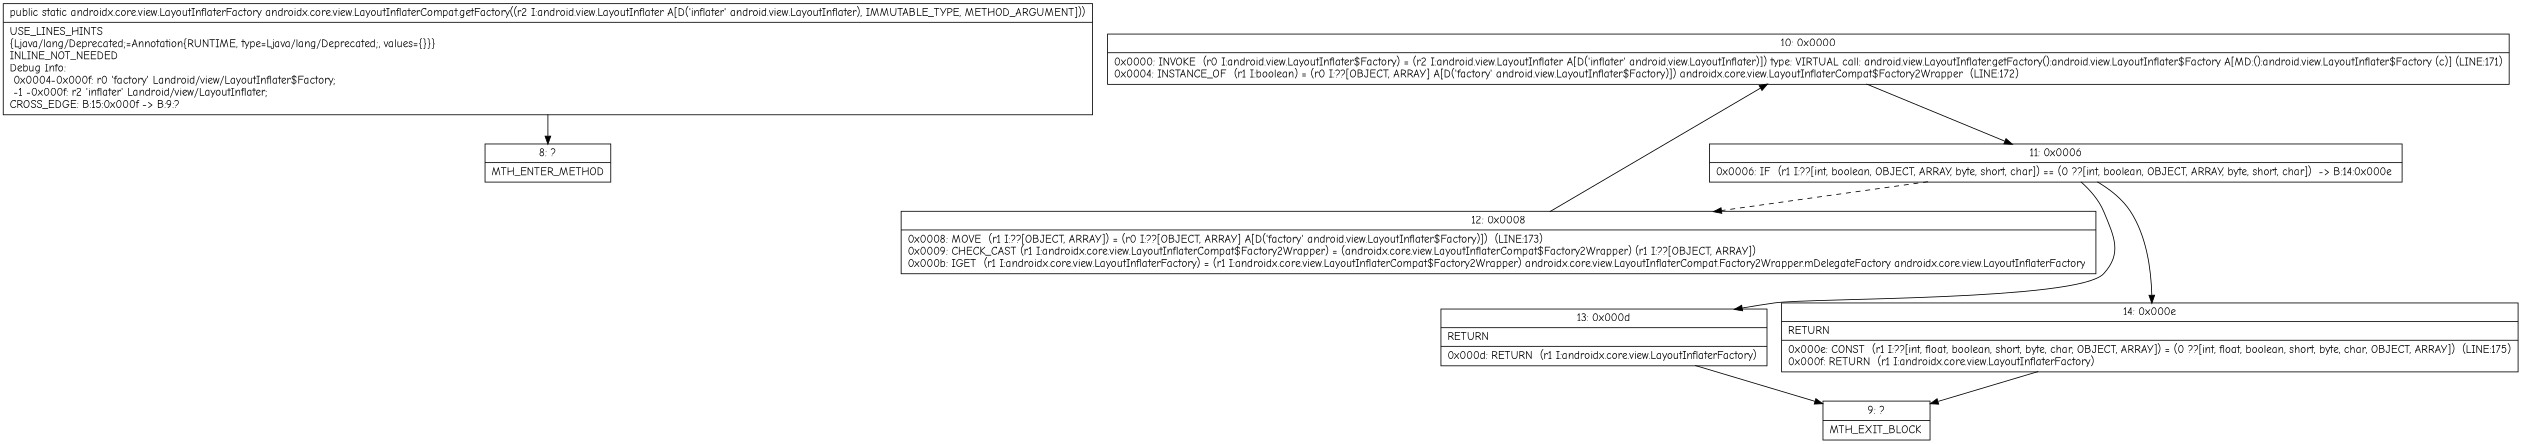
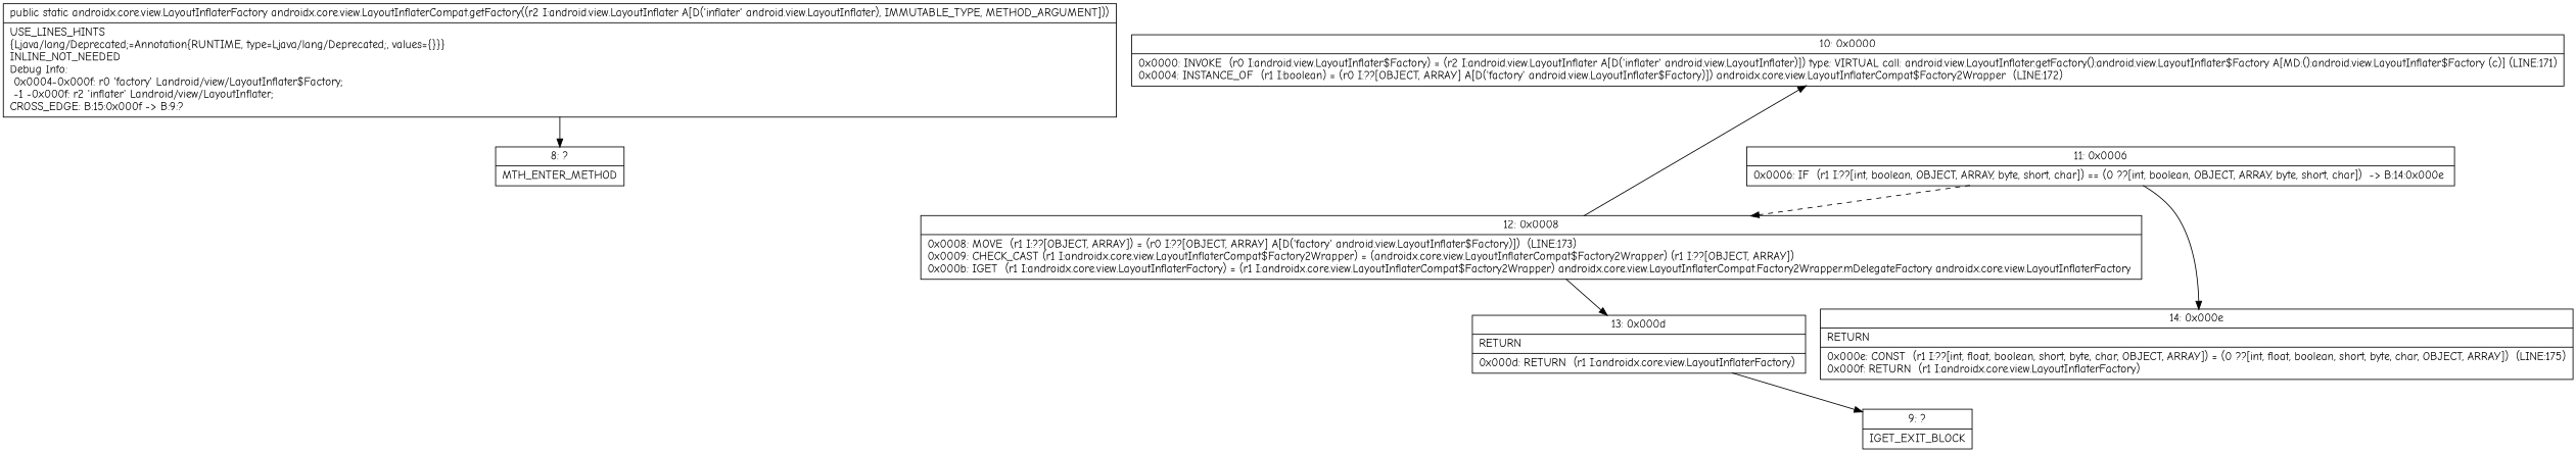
  digraph {
    fontname="Comic Neue"
    node [fontname="Comic Neue" shape=record]
    edge [fontname="Comic Neue"]
    n1 [label="{8\:\ ?|MTH_ENTER_METHOD\l}"]
    n2 [label="{10\:\ 0x0000|0x0000: INVOKE  (r0 I:android.view.LayoutInflater$Factory) = (r2 I:android.view.LayoutInflater A[D('inflater' android.view.LayoutInflater)]) type: VIRTUAL call: android.view.LayoutInflater.getFactory():android.view.LayoutInflater$Factory A[MD:():android.view.LayoutInflater$Factory (c)] (LINE:171)\l0x0004: INSTANCE_OF  (r1 I:boolean) = (r0 I:??[OBJECT, ARRAY] A[D('factory' android.view.LayoutInflater$Factory)]) androidx.core.view.LayoutInflaterCompat$Factory2Wrapper  (LINE:172)\l}"]
    n3 [label="{11\:\ 0x0006|0x0006: IF  (r1 I:??[int, boolean, OBJECT, ARRAY, byte, short, char]) == (0 ??[int, boolean, OBJECT, ARRAY, byte, short, char])  \-\> B:14:0x000e \l}"]
    n4 [label="{12\:\ 0x0008|0x0008: MOVE  (r1 I:??[OBJECT, ARRAY]) = (r0 I:??[OBJECT, ARRAY] A[D('factory' android.view.LayoutInflater$Factory)])  (LINE:173)\l0x0009: CHECK_CAST (r1 I:androidx.core.view.LayoutInflaterCompat$Factory2Wrapper) = (androidx.core.view.LayoutInflaterCompat$Factory2Wrapper) (r1 I:??[OBJECT, ARRAY]) \l0x000b: IGET  (r1 I:androidx.core.view.LayoutInflaterFactory) = (r1 I:androidx.core.view.LayoutInflaterCompat$Factory2Wrapper) androidx.core.view.LayoutInflaterCompat.Factory2Wrapper.mDelegateFactory androidx.core.view.LayoutInflaterFactory \l}"]
    n5 [label="{14\:\ 0x000e|RETURN\l|0x000e: CONST  (r1 I:??[int, float, boolean, short, byte, char, OBJECT, ARRAY]) = (0 ??[int, float, boolean, short, byte, char, OBJECT, ARRAY])  (LINE:175)\l0x000f: RETURN  (r1 I:androidx.core.view.LayoutInflaterFactory) \l}"]
    n6 [label="{13\:\ 0x000d|RETURN\l|0x000d: RETURN  (r1 I:androidx.core.view.LayoutInflaterFactory) \l}"]
-   n7 [label="{9\:\ ?|MTH_EXIT_BLOCK\l}"]
+   n7 [label="{9\:\ ?|IGET_EXIT_BLOCK\l}"]
    n8 [label="{public static androidx.core.view.LayoutInflaterFactory androidx.core.view.LayoutInflaterCompat.getFactory((r2 I:android.view.LayoutInflater A[D('inflater' android.view.LayoutInflater), IMMUTABLE_TYPE, METHOD_ARGUMENT]))  | USE_LINES_HINTS\l\{Ljava\/lang\/Deprecated;=Annotation\{RUNTIME, type=Ljava\/lang\/Deprecated;, values=\{\}\}\}\lINLINE_NOT_NEEDED\lDebug Info:\l  0x0004\-0x000f: r0 'factory' Landroid\/view\/LayoutInflater$Factory;\l  \-1 \-0x000f: r2 'inflater' Landroid\/view\/LayoutInflater;\lCROSS_EDGE: B:15:0x000f \-\> B:9:?\l}"]
-   n2 -> n3
    n3 -> n4 [style=dashed]
    n3 -> n5
    n4 -> n2
-   n3 -> n6
-   n5 -> n7
+   n4 -> n6
    n6 -> n7
    n8 -> n1
  }
